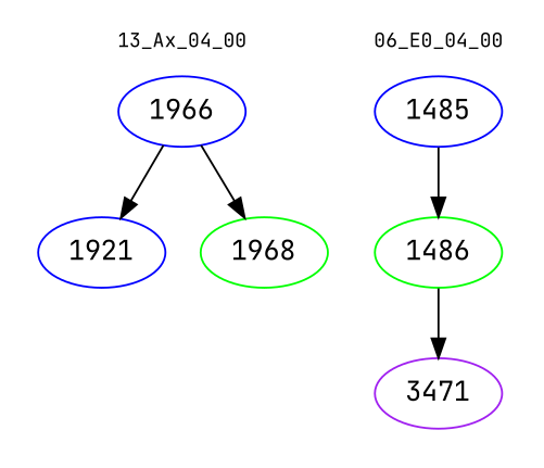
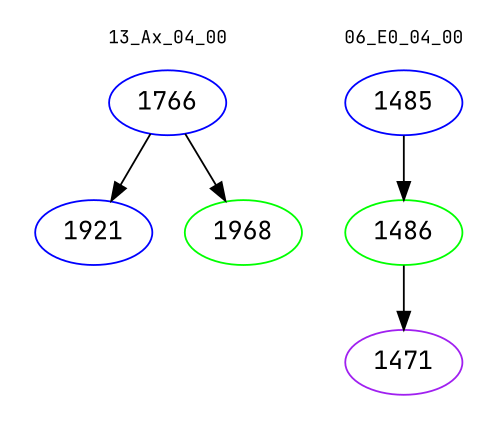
  digraph {
    fontname="JetBrains Mono"
    node [color=blue fontname="JetBrains Mono"]
    edge [color=black fontname="JetBrains Mono"]
-   n1 [label=1966]
+   n1 [label=1766]
    n2 [label=1921]
    n3 [color=green label=1968]
    n4 [label=1485]
    n5 [color=green label=1486]
-   n6 [color=purple label=3471]
+   n6 [color=purple label=1471]
    subgraph cluster_1 {
      color=white
      fontsize=10
      label="13_Ax_04_00"
      n1
      n2
      n3
    }
    subgraph cluster_2 {
      color=white
      fontsize=10
      label="06_E0_04_00"
      n4
      n5
      n6
    }
    n1 -> n2
    n1 -> n3
    n4 -> n5
    n5 -> n6
  }
